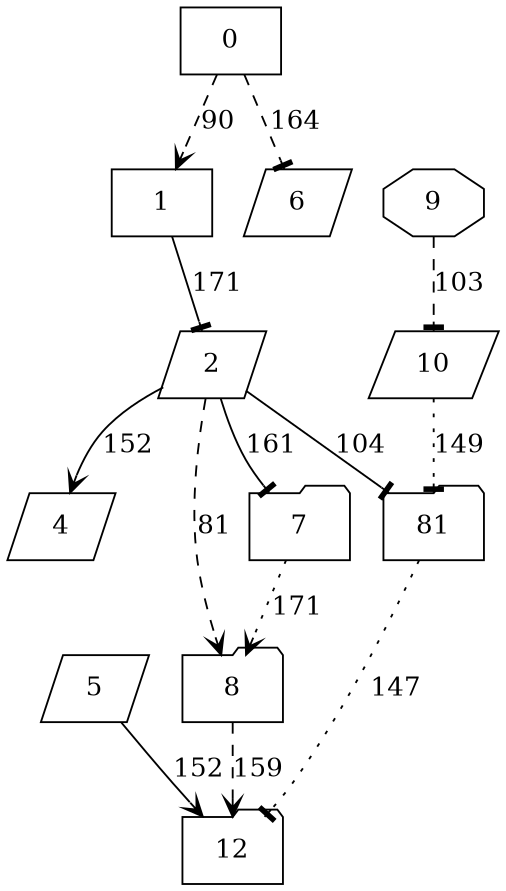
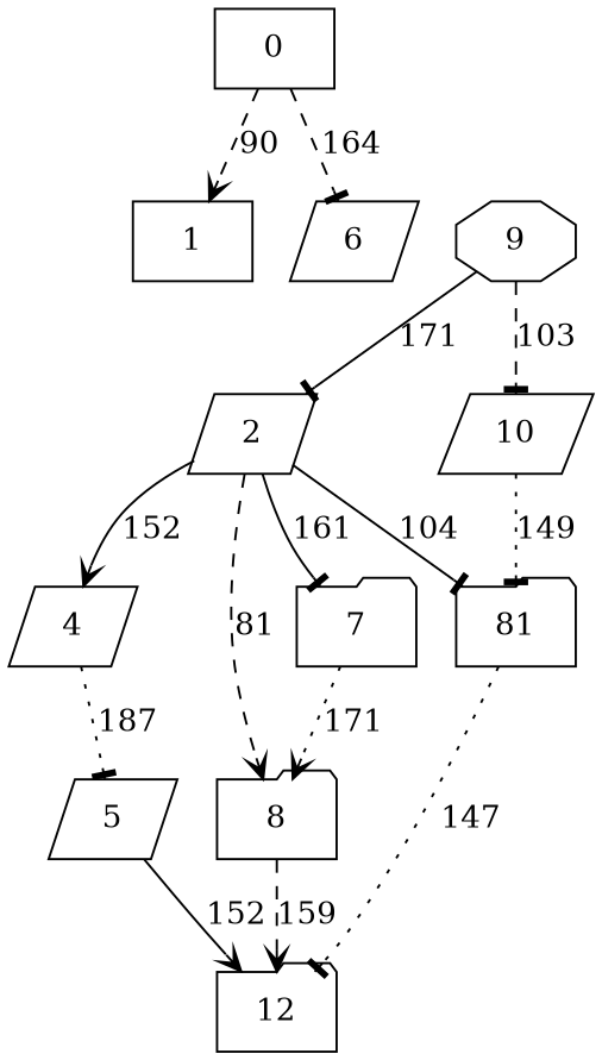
  digraph {
    node [shape=parallelogram]
    edge [arrowhead=tee style=dashed]
    0 [shape=box]
    1 [shape=box]
    6
    2
    7 [shape=folder]
    4
    8 [shape=folder]
    n8 [label=81 shape=folder]
    9 [shape=octagon]
    10
    5
    12 [shape=folder]
    0 -> 1 [arrowhead=vee label=90]
    0 -> 6 [label=164]
-   1 -> 2 [label=171 style=solid]
+   9 -> 2 [label=171 style=solid]
    2 -> 7 [label=161 style=solid]
    2 -> 4 [arrowhead=vee label=152 style=solid]
    2 -> 8 [arrowhead=vee label=81]
    2 -> n8 [label=104 style=solid]
    7 -> 8 [arrowhead=vee label=171 style=dotted]
+   4 -> 5 [label=187 style=dotted]
    8 -> 12 [arrowhead=vee label=159]
    n8 -> 12 [label=147 style=dotted]
    9 -> 10 [label=103]
    10 -> n8 [label=149 style=dotted]
    5 -> 12 [arrowhead=vee label=152 style=solid]
  }
